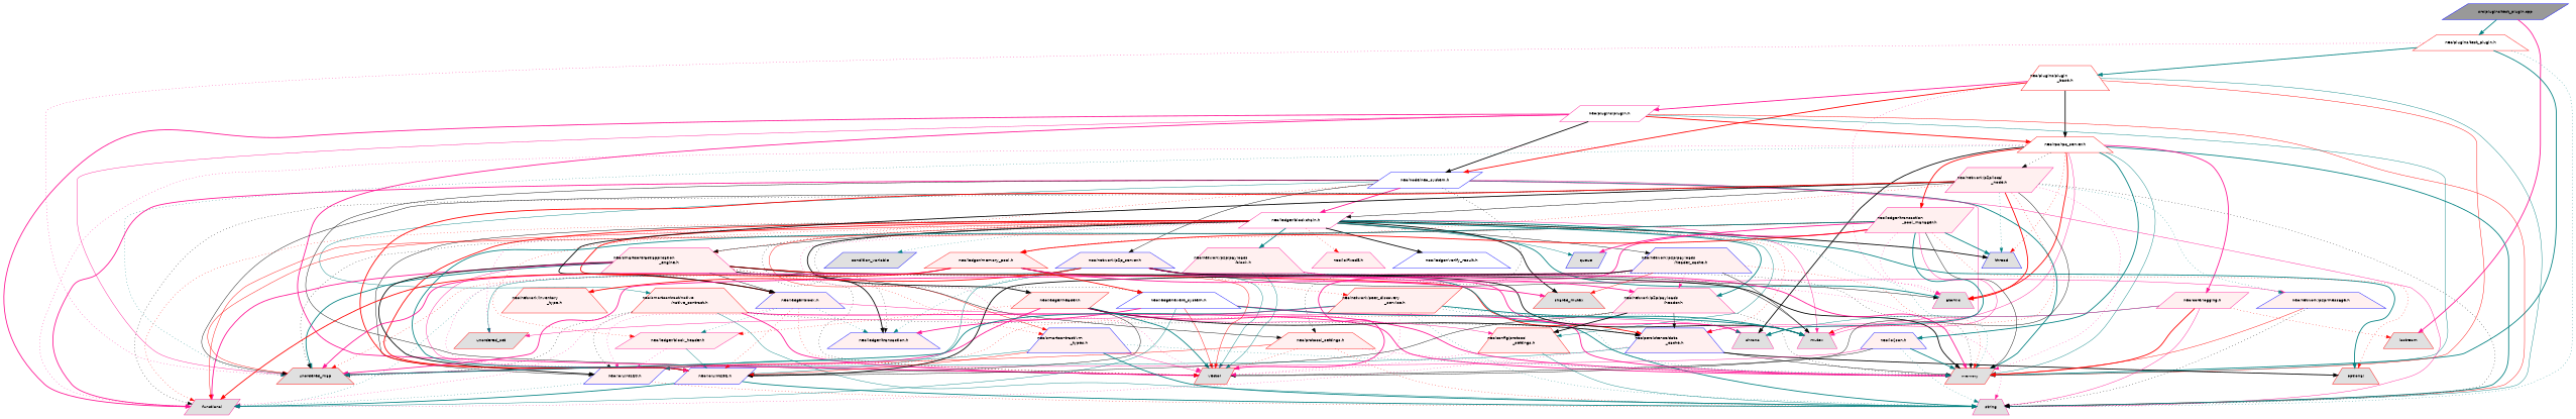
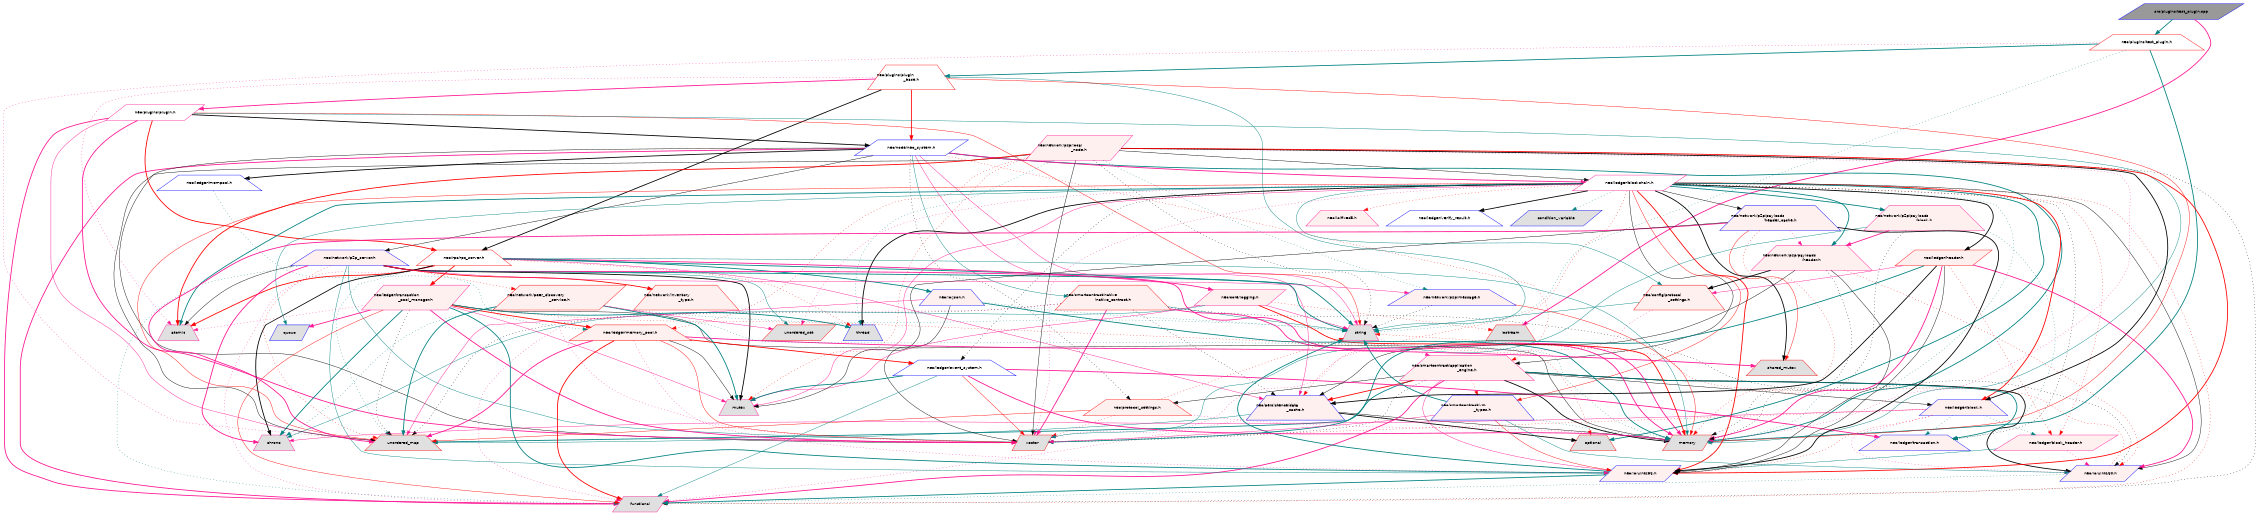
  digraph {
    fontname="DejaVu Sans"
    node [color=blue fillcolor="#FFF0F0" fontname="DejaVu Sans" fontsize=10 shape=trapezium style=filled]
    edge [color=teal fontname="DejaVu Sans" fontsize=10 labelfontname=Helvetica labelfontsize=10 style=bold]
    n1 [fillcolor=grey60 fontcolor=black height=0.2 label="src/plugins/test_plugin.cpp" shape=parallelogram width=0.4]
    n2 [color=red fillcolor=white height=0.2 label="neo/plugins/test_plugin.h" width=0.4]
    n3 [color=red fillcolor="#E0E0E0" height=0.2 label=iostream width=0.4]
    n4 [color=red fillcolor=white height=0.2 label="neo/plugins/plugin\l_base.h" width=0.4]
    n5 [color=deeppink fillcolor="#E0E0E0" height=0.2 label=string width=0.4]
    n6 [color=red fillcolor="#E0E0E0" height=0.2 label=memory shape=parallelogram width=0.4]
    n7 [color=red fillcolor="#E0E0E0" height=0.2 label=unordered_map width=0.4]
    n8 [fillcolor=white height=0.2 label="neo/node/neo_system.h" shape=parallelogram width=0.4]
    n9 [color=deeppink fillcolor="#E0E0E0" height=0.2 label=atomic width=0.4]
    n10 [color=deeppink fillcolor=white height=0.2 label="neo/plugins/plugin.h" shape=parallelogram width=0.4]
    n11 [color=red fillcolor=white height=0.2 label="neo/rpc/rpc_server.h" width=0.4]
    n12 [color=deeppink fillcolor=white height=0.2 label="neo/ledger/blockchain.h" shape=parallelogram width=0.4]
    n13 [color=deeppink fillcolor="#E0E0E0" height=0.2 label=functional shape=parallelogram width=0.4]
    n14 [color=red fillcolor="#E0E0E0" height=0.2 label=vector shape=parallelogram width=0.4]
    n15 [height=0.2 label="neo/persistence/data\l_cache.h" width=0.4]
    n16 [color=deeppink height=0.2 label="neo/smartcontract/application\l_engine.h" width=0.4]
    n17 [color=red height=0.2 label="neo/protocol_settings.h" width=0.4]
+   n18 [fillcolor=white height=0.2 label="neo/ledger/mempool.h" width=0.4]
    n19 [height=0.2 label="neo/network/p2p_server.h" width=0.4]
    n20 [color=red height=0.2 label="neo/smartcontract/native\l/native_contract.h" width=0.4]
    n21 [fillcolor="#E0E0E0" height=0.2 label=thread width=0.4]
    n22 [color=deeppink fillcolor="#E0E0E0" height=0.2 label=chrono width=0.4]
    n23 [color=deeppink height=0.2 label="neo/core/logging.h" shape=parallelogram width=0.4]
    n24 [height=0.2 label="neo/io/json.h" width=0.4]
    n25 [color=deeppink height=0.2 label="neo/ledger/transaction\l_pool_manager.h" shape=parallelogram width=0.4]
    n26 [color=deeppink height=0.2 label="neo/network/p2p/local\l_node.h" shape=parallelogram width=0.4]
    n27 [height=0.2 label="neo/ledger/block.h" width=0.4]
    n28 [height=0.2 label="neo/io/uint160.h" shape=parallelogram width=0.4]
    n29 [height=0.2 label="neo/io/uint256.h" shape=parallelogram width=0.4]
    n30 [color=deeppink height=0.2 label="neo/ledger/block_header.h" shape=parallelogram width=0.4]
    n31 [height=0.2 label="neo/ledger/transaction.h" width=0.4]
    n32 [fillcolor=white height=0.2 label="neo/ledger/event_system.h" width=0.4]
    n33 [color=deeppink fillcolor="#E0E0E0" height=0.2 label=mutex width=0.4]
    n34 [color=red height=0.2 label="neo/ledger/header.h" shape=parallelogram width=0.4]
    n35 [color=red height=0.2 label="neo/config/protocol\l_settings.h" width=0.4]
    n36 [color=red fillcolor="#E0E0E0" height=0.2 label=optional width=0.4]
    n37 [color=deeppink height=0.2 label="neo/network/p2p/payloads\l/block.h" width=0.4]
    n38 [color=deeppink height=0.2 label="neo/network/p2p/payloads\l/header.h" width=0.4]
    n39 [height=0.2 label="neo/network/p2p/payloads\l/header_cache.h" width=0.4]
    n40 [color=red fillcolor="#E0E0E0" height=0.2 label=shared_mutex width=0.4]
    n41 [color=deeppink height=0.2 label="neo/io/fixed8.h" width=0.4]
    n42 [fillcolor=white height=0.2 label="neo/ledger/verify_result.h" width=0.4]
    n43 [height=0.2 label="neo/smartcontract/vm\l_types.h" width=0.4]
    n44 [fillcolor="#E0E0E0" height=0.2 label=condition_variable shape=parallelogram width=0.4]
    n45 [fillcolor="#E0E0E0" height=0.2 label=queue shape=parallelogram width=0.4]
    n46 [color=red fillcolor="#E0E0E0" height=0.2 label=unordered_set shape=parallelogram width=0.4]
    n47 [color=red height=0.2 label="neo/ledger/memory_pool.h" width=0.4]
    n48 [color=red height=0.2 label="neo/network/inventory\l_type.h" width=0.4]
    n49 [height=0.2 label="neo/network/p2p/message.h" width=0.4]
    n50 [color=red height=0.2 label="neo/network/peer_discovery\l_service.h" shape=parallelogram width=0.4]
    n1 -> n2
    n1 -> n3 [color=deeppink]
    n2 -> n4
    n2 -> n5 [style=dotted]
    n2 -> n6
    n2 -> n7 [color=deeppink style=dotted]
    n4 -> n5 [style=solid]
    n4 -> n6 [color=red style=solid]
    n4 -> n8 [color=red]
    n4 -> n9 [color=deeppink style=dotted]
    n4 -> n10 [color=deeppink]
    n4 -> n11 [color=black]
    n8 -> n5 [color=deeppink style=solid]
    n8 -> n6
    n8 -> n12 [color=deeppink]
    n8 -> n13 [color=deeppink]
    n8 -> n14 [color=black style=solid]
    n8 -> n15 [color=deeppink style=solid]
    n8 -> n16 [color=red style=dotted]
    n8 -> n17 [color=black style=dotted]
+   n8 -> n18 [color=black]
    n8 -> n19 [color=black style=solid]
    n8 -> n20 [style=solid]
    n10 -> n5 [color=red style=solid]
    n10 -> n6 [style=solid]
    n10 -> n7 [color=deeppink style=solid]
    n10 -> n8 [color=black]
    n10 -> n11 [color=red]
    n10 -> n13 [color=deeppink]
    n10 -> n14 [color=deeppink]
    n11 -> n5
    n11 -> n6 [style=solid]
    n11 -> n7 [style=dotted]
    n11 -> n9 [color=red]
    n11 -> n13 [color=deeppink style=dotted]
    n11 -> n15 [color=deeppink style=solid]
    n11 -> n21 [color=red style=dotted]
    n11 -> n22 [color=black]
    n11 -> n23 [color=deeppink]
    n11 -> n24
    n11 -> n25 [color=red]
-   n11 -> n26 [color=black style=dotted]
    n12 -> n6 [style=dotted]
    n12 -> n7 [color=red style=solid]
    n12 -> n9
    n12 -> n13 [color=red style=dotted]
    n12 -> n14 [color=deeppink style=dotted]
    n12 -> n15 [color=red style=dotted]
    n12 -> n16 [color=black style=solid]
    n12 -> n21 [color=black]
    n12 -> n27 [color=red]
    n12 -> n28 [color=black style=solid]
    n12 -> n29 [color=red]
    n12 -> n30 [color=red style=dotted]
    n12 -> n31 [color=black style=dotted]
    n12 -> n32 [color=black style=dotted]
    n12 -> n33 [color=deeppink style=solid]
    n12 -> n34 [color=black]
    n12 -> n35 [style=solid]
    n12 -> n36
    n12 -> n37
    n12 -> n38
    n12 -> n39 [color=black style=solid]
    n12 -> n40 [color=black]
    n12 -> n41 [color=red style=dotted]
    n12 -> n42 [color=black]
    n12 -> n43 [color=red style=solid]
    n12 -> n44 [style=dotted]
    n12 -> n45 [style=solid]
    n12 -> n46 [color=deeppink style=dotted]
    n15 -> n6 [color=black style=solid]
    n15 -> n7 [style=solid]
    n15 -> n13 [color=deeppink style=dotted]
    n15 -> n36 [color=black]
-   n16 -> n5 [color=deeppink style=dotted]
+   n5 -> n16 [color=deeppink style=dotted]
    n16 -> n6 [color=black]
    n16 -> n7
    n16 -> n13 [color=deeppink]
    n16 -> n14 [color=black style=dotted]
    n16 -> n15 [color=red]
    n16 -> n17 [color=black style=solid]
    n16 -> n27 [color=black style=solid]
    n16 -> n28 [color=black]
    n16 -> n29 [color=deeppink style=solid]
-   n16 -> n31 [color=black]
+   n16 -> n31
    n16 -> n43 [color=red style=dotted]
    n17 -> n5 [color=red style=dotted]
    n17 -> n6 [color=deeppink style=dotted]
    n17 -> n7 [color=red style=solid]
    n17 -> n14 [color=red style=dotted]
+   n18 -> n47 [style=dotted]
    n19 -> n5
    n19 -> n6 [color=deeppink]
    n19 -> n7 [color=red style=dotted]
    n19 -> n9 [color=black style=solid]
    n19 -> n13 [style=dotted]
    n19 -> n14 [style=solid]
    n19 -> n22 [color=deeppink]
    n19 -> n29 [style=solid]
    n19 -> n33 [color=black]
    n19 -> n46 [style=solid]
    n19 -> n48 [color=red]
    n19 -> n49 [color=deeppink style=solid]
    n19 -> n50 [color=red style=dotted]
    n20 -> n5 [style=solid]
    n20 -> n6 [color=deeppink]
    n20 -> n7 [color=black style=dotted]
    n20 -> n13 [color=deeppink style=dotted]
    n20 -> n14 [color=deeppink]
    n20 -> n15 [color=black style=dotted]
    n20 -> n28 [color=black style=dotted]
    n23 -> n3 [color=red style=dotted]
    n23 -> n5 [color=deeppink style=solid]
    n23 -> n6 [color=red]
    n23 -> n22 [style=solid]
    n23 -> n33 [color=deeppink style=solid]
    n24 -> n5 [style=dotted]
    n24 -> n6
    n24 -> n7 [color=deeppink style=solid]
    n24 -> n14 [color=black style=solid]
    n25 -> n6 [color=black style=solid]
    n25 -> n7 [color=black style=dotted]
    n25 -> n9 [color=deeppink style=dotted]
    n25 -> n13 [color=red style=solid]
    n25 -> n14 [color=deeppink]
    n25 -> n21
    n25 -> n22
    n25 -> n29
    n25 -> n33 [color=deeppink style=solid]
    n25 -> n36 [color=red style=dotted]
    n25 -> n45 [color=deeppink]
    n25 -> n47 [color=red]
    n26 -> n5 [color=black style=dotted]
    n26 -> n6 [color=deeppink style=dotted]
    n26 -> n7 [color=black style=solid]
    n26 -> n9 [color=red]
    n26 -> n12 [color=black style=solid]
    n26 -> n13 [color=black style=dotted]
    n26 -> n14 [color=black style=solid]
    n26 -> n21 [style=dotted]
    n26 -> n27 [color=black]
    n26 -> n29 [color=red]
    n26 -> n33 [color=red style=dotted]
    n26 -> n47 [color=red style=dotted]
    n26 -> n49 [style=dotted]
    n27 -> n14 [color=red style=dotted]
    n27 -> n22 [color=deeppink style=solid]
    n27 -> n28 [color=deeppink style=dotted]
    n27 -> n29 [color=red style=dotted]
    n27 -> n30 [style=dotted]
    n27 -> n31 [style=dotted]
    n28 -> n5 [color=red style=dotted]
    n28 -> n13 [style=dotted]
    n29 -> n5
    n29 -> n13
    n30 -> n28 [color=deeppink style=dotted]
    n30 -> n29 [style=solid]
    n32 -> n6 [color=deeppink]
    n32 -> n13 [style=solid]
    n32 -> n14 [color=red style=solid]
    n32 -> n31 [color=deeppink]
    n32 -> n33
    n34 -> n6 [color=deeppink]
    n34 -> n14
    n34 -> n15 [color=black]
    n34 -> n28 [color=deeppink]
    n34 -> n29 [color=black style=solid]
    n34 -> n30 [color=red style=dotted]
    n34 -> n35 [color=deeppink style=solid]
    n35 -> n5 [style=solid]
    n35 -> n14 [color=deeppink style=dotted]
    n37 -> n6 [color=black style=dotted]
    n37 -> n14 [style=solid]
    n37 -> n31 [style=dotted]
    n37 -> n38 [color=deeppink]
    n38 -> n6 [color=black style=dotted]
    n38 -> n15 [color=black style=solid]
    n38 -> n28 [color=red style=dotted]
    n38 -> n29 [color=black style=solid]
    n38 -> n35 [color=black]
    n39 -> n6 [color=red style=dotted]
    n39 -> n7 [color=deeppink]
    n39 -> n29 [color=black]
    n39 -> n33 [color=black style=solid]
    n39 -> n38 [color=deeppink style=dotted]
    n39 -> n40 [color=red style=solid]
    n43 -> n5
    n43 -> n6 [style=dotted]
    n43 -> n14 [color=deeppink style=solid]
    n43 -> n28 [style=solid]
    n43 -> n29 [color=red style=solid]
    n47 -> n7 [color=deeppink]
    n47 -> n13 [color=red]
    n47 -> n14 [color=red style=solid]
    n47 -> n29 [color=deeppink style=dotted]
    n47 -> n32 [color=red]
    n47 -> n33 [color=black style=solid]
    n47 -> n40 [color=deeppink]
    n49 -> n5 [color=black style=dotted]
    n49 -> n6 [color=red style=solid]
    n50 -> n5 [style=dotted]
    n50 -> n6 [style=dotted]
    n50 -> n7
    n50 -> n14 [color=deeppink style=dotted]
    n50 -> n22 [style=dotted]
    n50 -> n33
    n50 -> n46 [color=deeppink style=solid]
  }
